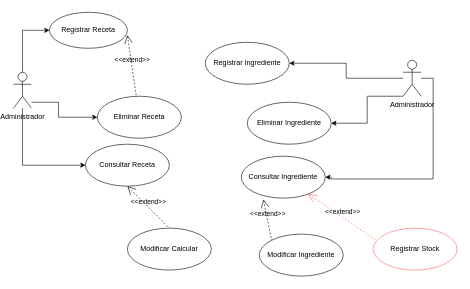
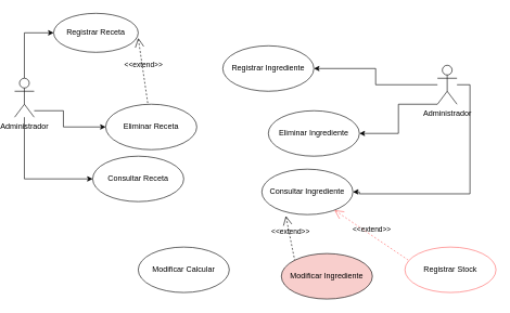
  <mxCell id="0" />
  <mxCell id="1" parent="0" />
  <mxCell id="2" style="edgeStyle=orthogonalEdgeStyle;rounded=0;orthogonalLoop=1;jettySize=auto;html=1;entryX=0;entryY=0.5;entryDx=0;entryDy=0;" edge="1" parent="1" source="5" target="6"><mxGeometry relative="1" as="geometry"><Array as="points"><mxPoint x="35" y="50" /></Array></mxGeometry></mxCell>
  <mxCell id="3" style="edgeStyle=orthogonalEdgeStyle;rounded=0;orthogonalLoop=1;jettySize=auto;html=1;entryX=0;entryY=0.5;entryDx=0;entryDy=0;" edge="1" parent="1" source="5" target="9"><mxGeometry relative="1" as="geometry"><Array as="points"><mxPoint x="95" y="170" /><mxPoint x="95" y="195" /></Array></mxGeometry></mxCell>
  <mxCell id="4" style="edgeStyle=orthogonalEdgeStyle;rounded=0;orthogonalLoop=1;jettySize=auto;html=1;entryX=0;entryY=0.5;entryDx=0;entryDy=0;" edge="1" parent="1" source="5" target="10"><mxGeometry relative="1" as="geometry"><Array as="points"><mxPoint x="35" y="275" /></Array></mxGeometry></mxCell>
  <mxCell id="5" value="Administrador" style="shape=umlActor;verticalLabelPosition=bottom;verticalAlign=top;html=1;outlineConnect=0;" vertex="1" parent="1"><mxGeometry x="20" y="120" width="30" height="60" as="geometry" /></mxCell>
  <mxCell id="6" value="Registrar Receta" style="ellipse;whiteSpace=wrap;html=1;" vertex="1" parent="1"><mxGeometry x="80" y="20" width="130" height="60" as="geometry" /></mxCell>
  <mxCell id="7" value="Registrar Ingrediente" style="ellipse;whiteSpace=wrap;html=1;" vertex="1" parent="1"><mxGeometry x="340" y="70" width="140" height="70" as="geometry" /></mxCell>
  <mxCell id="8" value="&amp;lt;&amp;lt;extend&amp;gt;&amp;gt;" style="edgeStyle=none;html=1;startArrow=open;endArrow=none;startSize=12;verticalAlign=bottom;dashed=1;labelBackgroundColor=none;rounded=0;exitX=1;exitY=0.633;exitDx=0;exitDy=0;exitPerimeter=0;" edge="1" parent="1" source="6" target="9"><mxGeometry width="160" relative="1" as="geometry"><mxPoint x="300" y="100" as="sourcePoint" /><mxPoint x="460" y="100" as="targetPoint" /></mxGeometry></mxCell>
  <mxCell id="9" value="Eliminar Receta" style="ellipse;whiteSpace=wrap;html=1;" vertex="1" parent="1"><mxGeometry x="160" y="160" width="140" height="70" as="geometry" /></mxCell>
  <mxCell id="10" value="Consultar Receta" style="ellipse;whiteSpace=wrap;html=1;" vertex="1" parent="1"><mxGeometry x="140" y="240" width="140" height="70" as="geometry" /></mxCell>
  <mxCell id="11" value="Modificar Calcular" style="ellipse;whiteSpace=wrap;html=1;" vertex="1" parent="1"><mxGeometry x="210" y="380" width="140" height="70" as="geometry" /></mxCell>
  <mxCell id="12" style="edgeStyle=orthogonalEdgeStyle;rounded=0;orthogonalLoop=1;jettySize=auto;html=1;entryX=1;entryY=0.5;entryDx=0;entryDy=0;" edge="1" parent="1" source="14" target="7"><mxGeometry relative="1" as="geometry" /></mxCell>
  <mxCell id="13" style="edgeStyle=orthogonalEdgeStyle;rounded=0;orthogonalLoop=1;jettySize=auto;html=1;entryX=1;entryY=0.5;entryDx=0;entryDy=0;" edge="1" parent="1" source="14" target="15"><mxGeometry relative="1" as="geometry"><Array as="points"><mxPoint x="610" y="160" /><mxPoint x="610" y="205" /></Array></mxGeometry></mxCell>
  <mxCell id="14" value="Administrador" style="shape=umlActor;html=1;verticalLabelPosition=bottom;verticalAlign=top;align=center;" vertex="1" parent="1"><mxGeometry x="670" y="100" width="30" height="60" as="geometry" /></mxCell>
  <mxCell id="15" value="Eliminar Ingrediente" style="ellipse;whiteSpace=wrap;html=1;" vertex="1" parent="1"><mxGeometry x="410" y="170" width="140" height="70" as="geometry" /></mxCell>
  <mxCell id="16" value="Consultar Ingrediente" style="ellipse;whiteSpace=wrap;html=1;" vertex="1" parent="1"><mxGeometry x="400" y="260" width="140" height="70" as="geometry" /></mxCell>
- <mxCell id="17" value="Modificar Ingrediente" style="ellipse;whiteSpace=wrap;html=1;" vertex="1" parent="1"><mxGeometry x="430" y="390" width="140" height="70" as="geometry" /></mxCell>
+ <mxCell id="17" value="Modificar Ingrediente" style="ellipse;whiteSpace=wrap;html=1;fillColor=#f8cecc;" vertex="1" parent="1"><mxGeometry x="430" y="390" width="140" height="70" as="geometry" /></mxCell>
  <mxCell id="18" style="edgeStyle=orthogonalEdgeStyle;rounded=0;orthogonalLoop=1;jettySize=auto;html=1;entryX=1;entryY=0.5;entryDx=0;entryDy=0;" edge="1" parent="1" source="14" target="16"><mxGeometry relative="1" as="geometry"><Array as="points"><mxPoint x="720" y="130" /><mxPoint x="720" y="298" /><mxPoint x="550" y="298" /><mxPoint x="550" y="295" /></Array></mxGeometry></mxCell>
- <mxCell id="19" value="&amp;lt;&amp;lt;extend&amp;gt;&amp;gt;" style="edgeStyle=none;html=1;startArrow=open;endArrow=none;startSize=12;verticalAlign=bottom;dashed=1;labelBackgroundColor=none;rounded=0;entryX=0.5;entryY=0;entryDx=0;entryDy=0;exitX=0.5;exitY=1;exitDx=0;exitDy=0;" edge="1" parent="1" source="10" target="11"><mxGeometry width="160" relative="1" as="geometry"><mxPoint x="290" y="220" as="sourcePoint" /><mxPoint x="450" y="220" as="targetPoint" /></mxGeometry></mxCell>
  <mxCell id="20" value="&amp;lt;&amp;lt;extend&amp;gt;&amp;gt;" style="edgeStyle=none;html=1;startArrow=open;endArrow=none;startSize=12;verticalAlign=bottom;dashed=1;labelBackgroundColor=none;rounded=0;entryX=0;entryY=0;entryDx=0;entryDy=0;exitX=0.264;exitY=1.029;exitDx=0;exitDy=0;exitPerimeter=0;" edge="1" parent="1" source="16" target="17"><mxGeometry width="160" relative="1" as="geometry"><mxPoint x="290" y="220" as="sourcePoint" /><mxPoint x="450" y="220" as="targetPoint" /></mxGeometry></mxCell>
  <mxCell id="21" value="Registrar Stock" style="ellipse;whiteSpace=wrap;html=1;strokeColor=#FF6666;" vertex="1" parent="1"><mxGeometry x="620" y="380" width="140" height="70" as="geometry" /></mxCell>
  <mxCell id="22" value="&amp;lt;&amp;lt;extend&amp;gt;&amp;gt;" style="edgeStyle=none;html=1;startArrow=open;endArrow=none;startSize=12;verticalAlign=bottom;dashed=1;labelBackgroundColor=none;rounded=0;entryX=0.036;entryY=0.286;entryDx=0;entryDy=0;entryPerimeter=0;strokeColor=#FF6666;" edge="1" parent="1" source="16" target="21"><mxGeometry width="160" relative="1" as="geometry"><mxPoint x="290" y="350" as="sourcePoint" /><mxPoint x="450" y="350" as="targetPoint" /></mxGeometry></mxCell>
